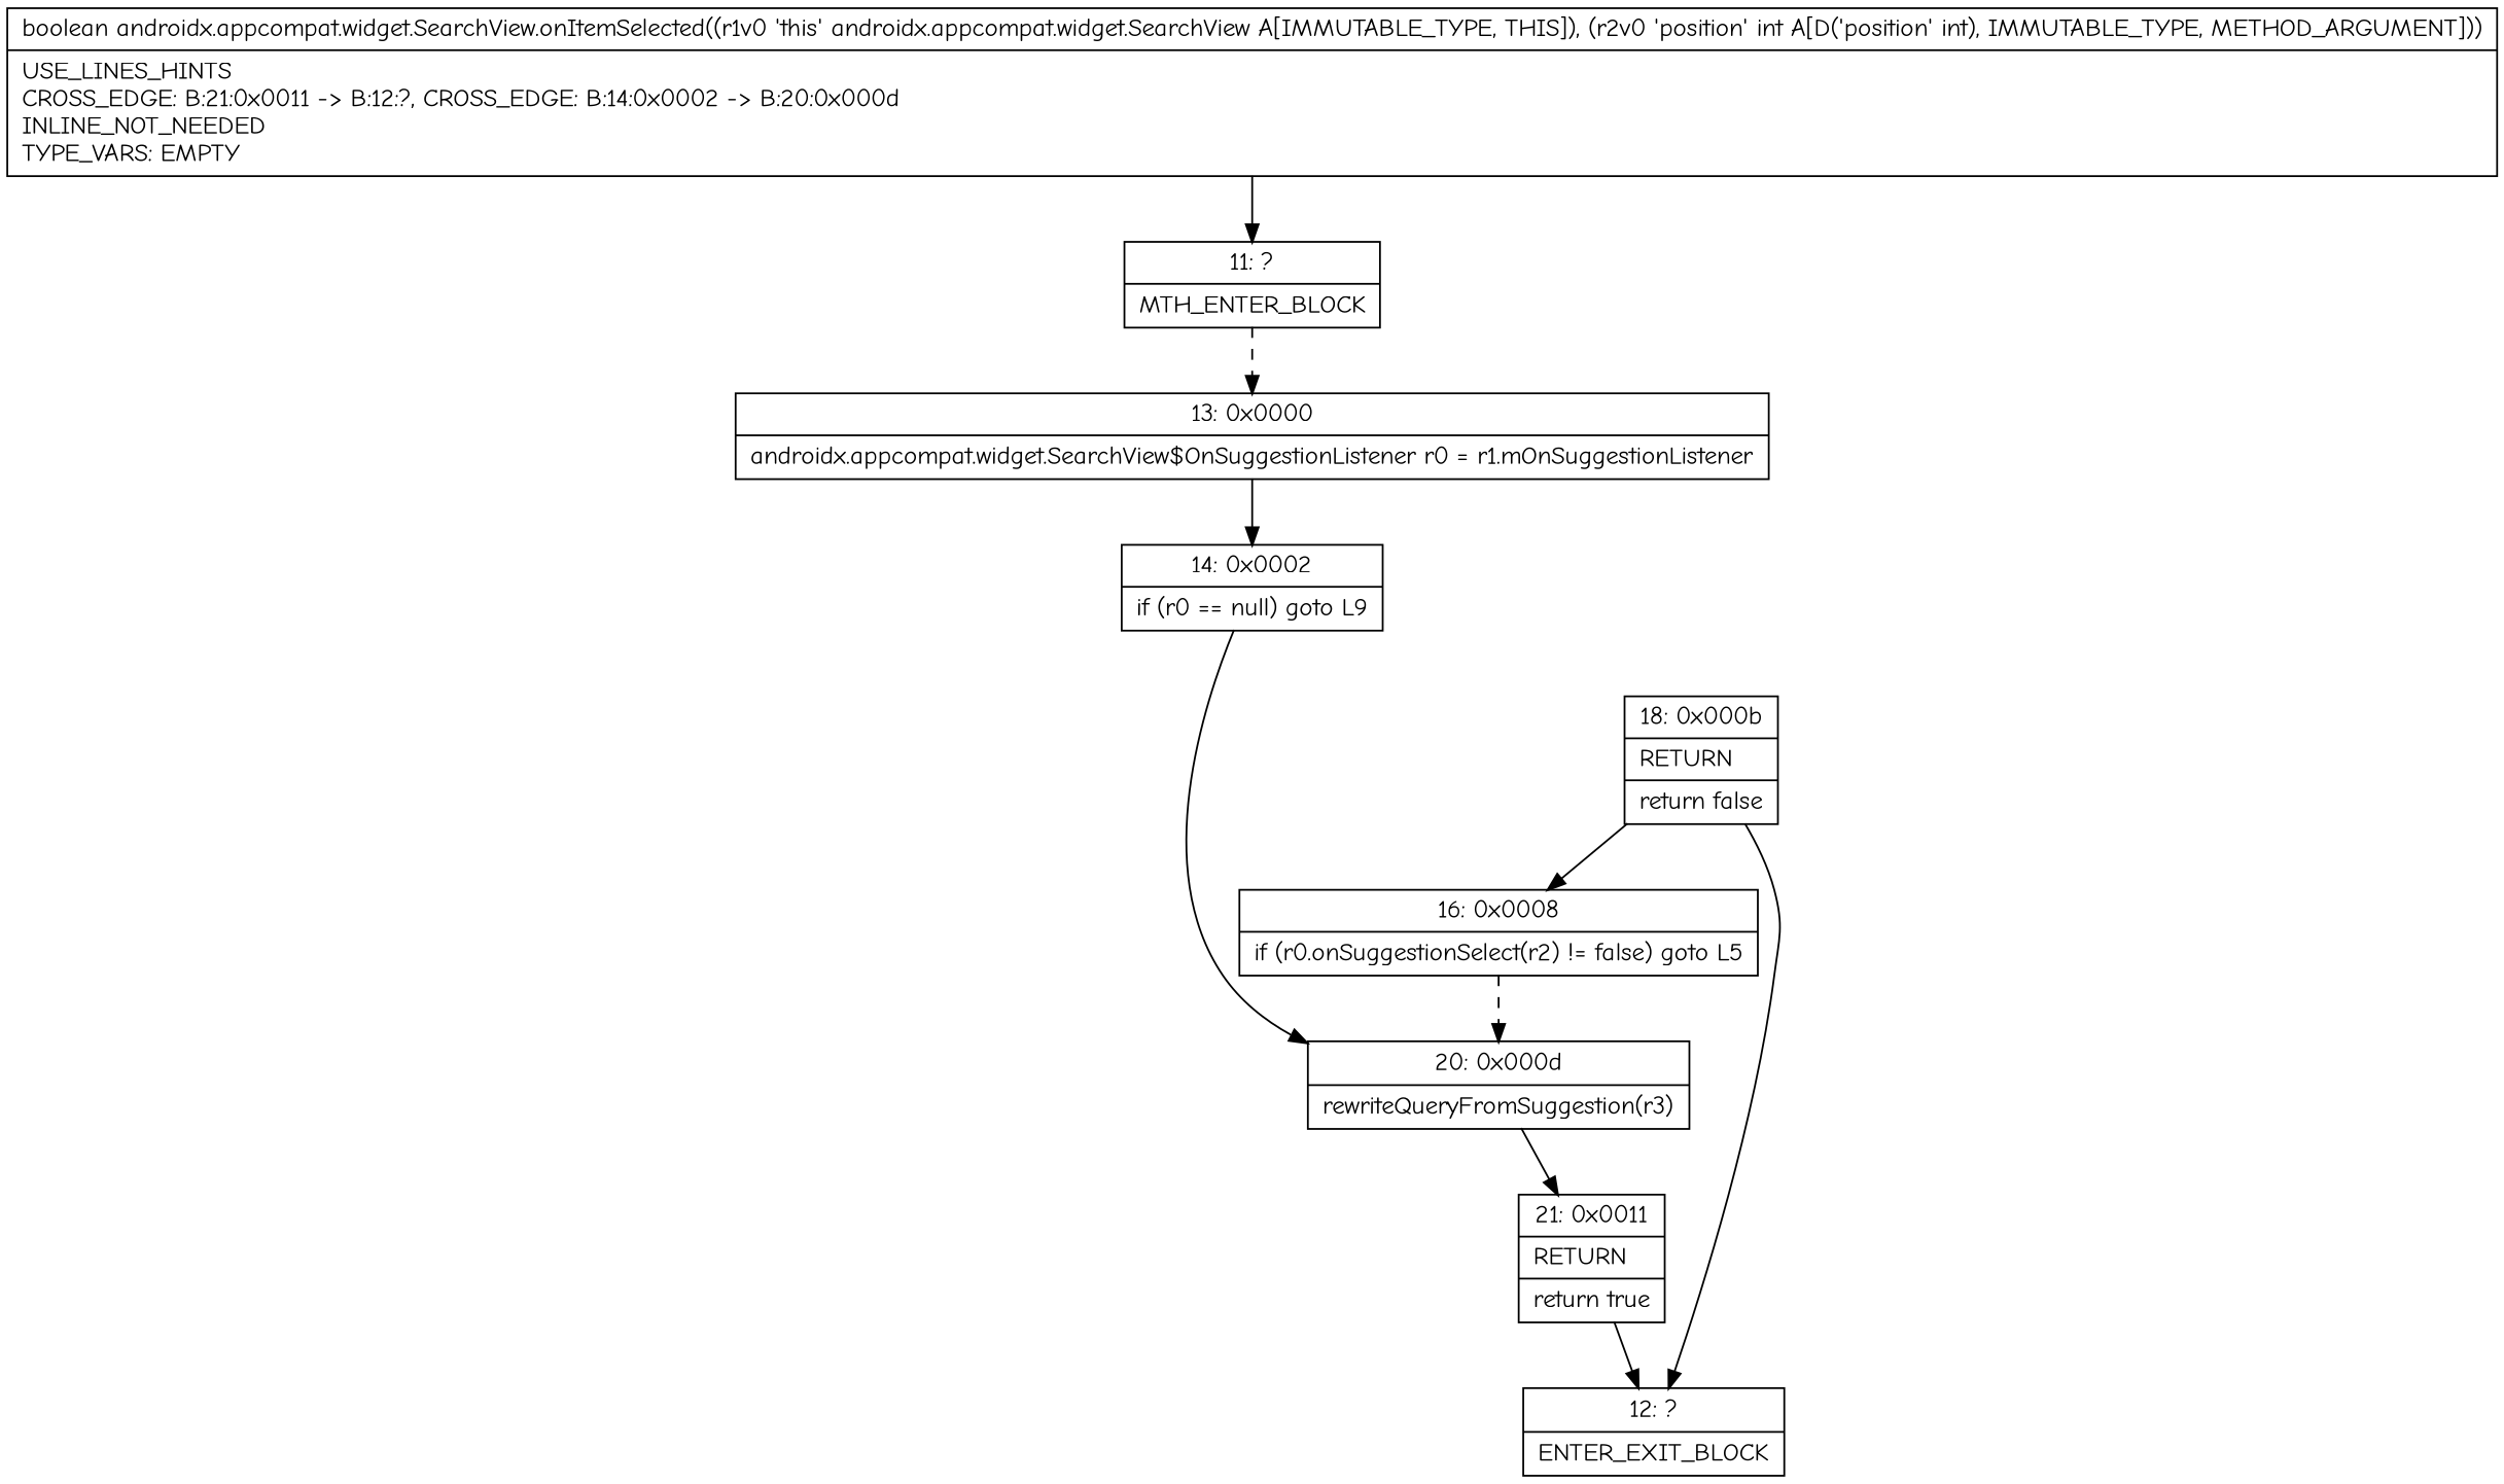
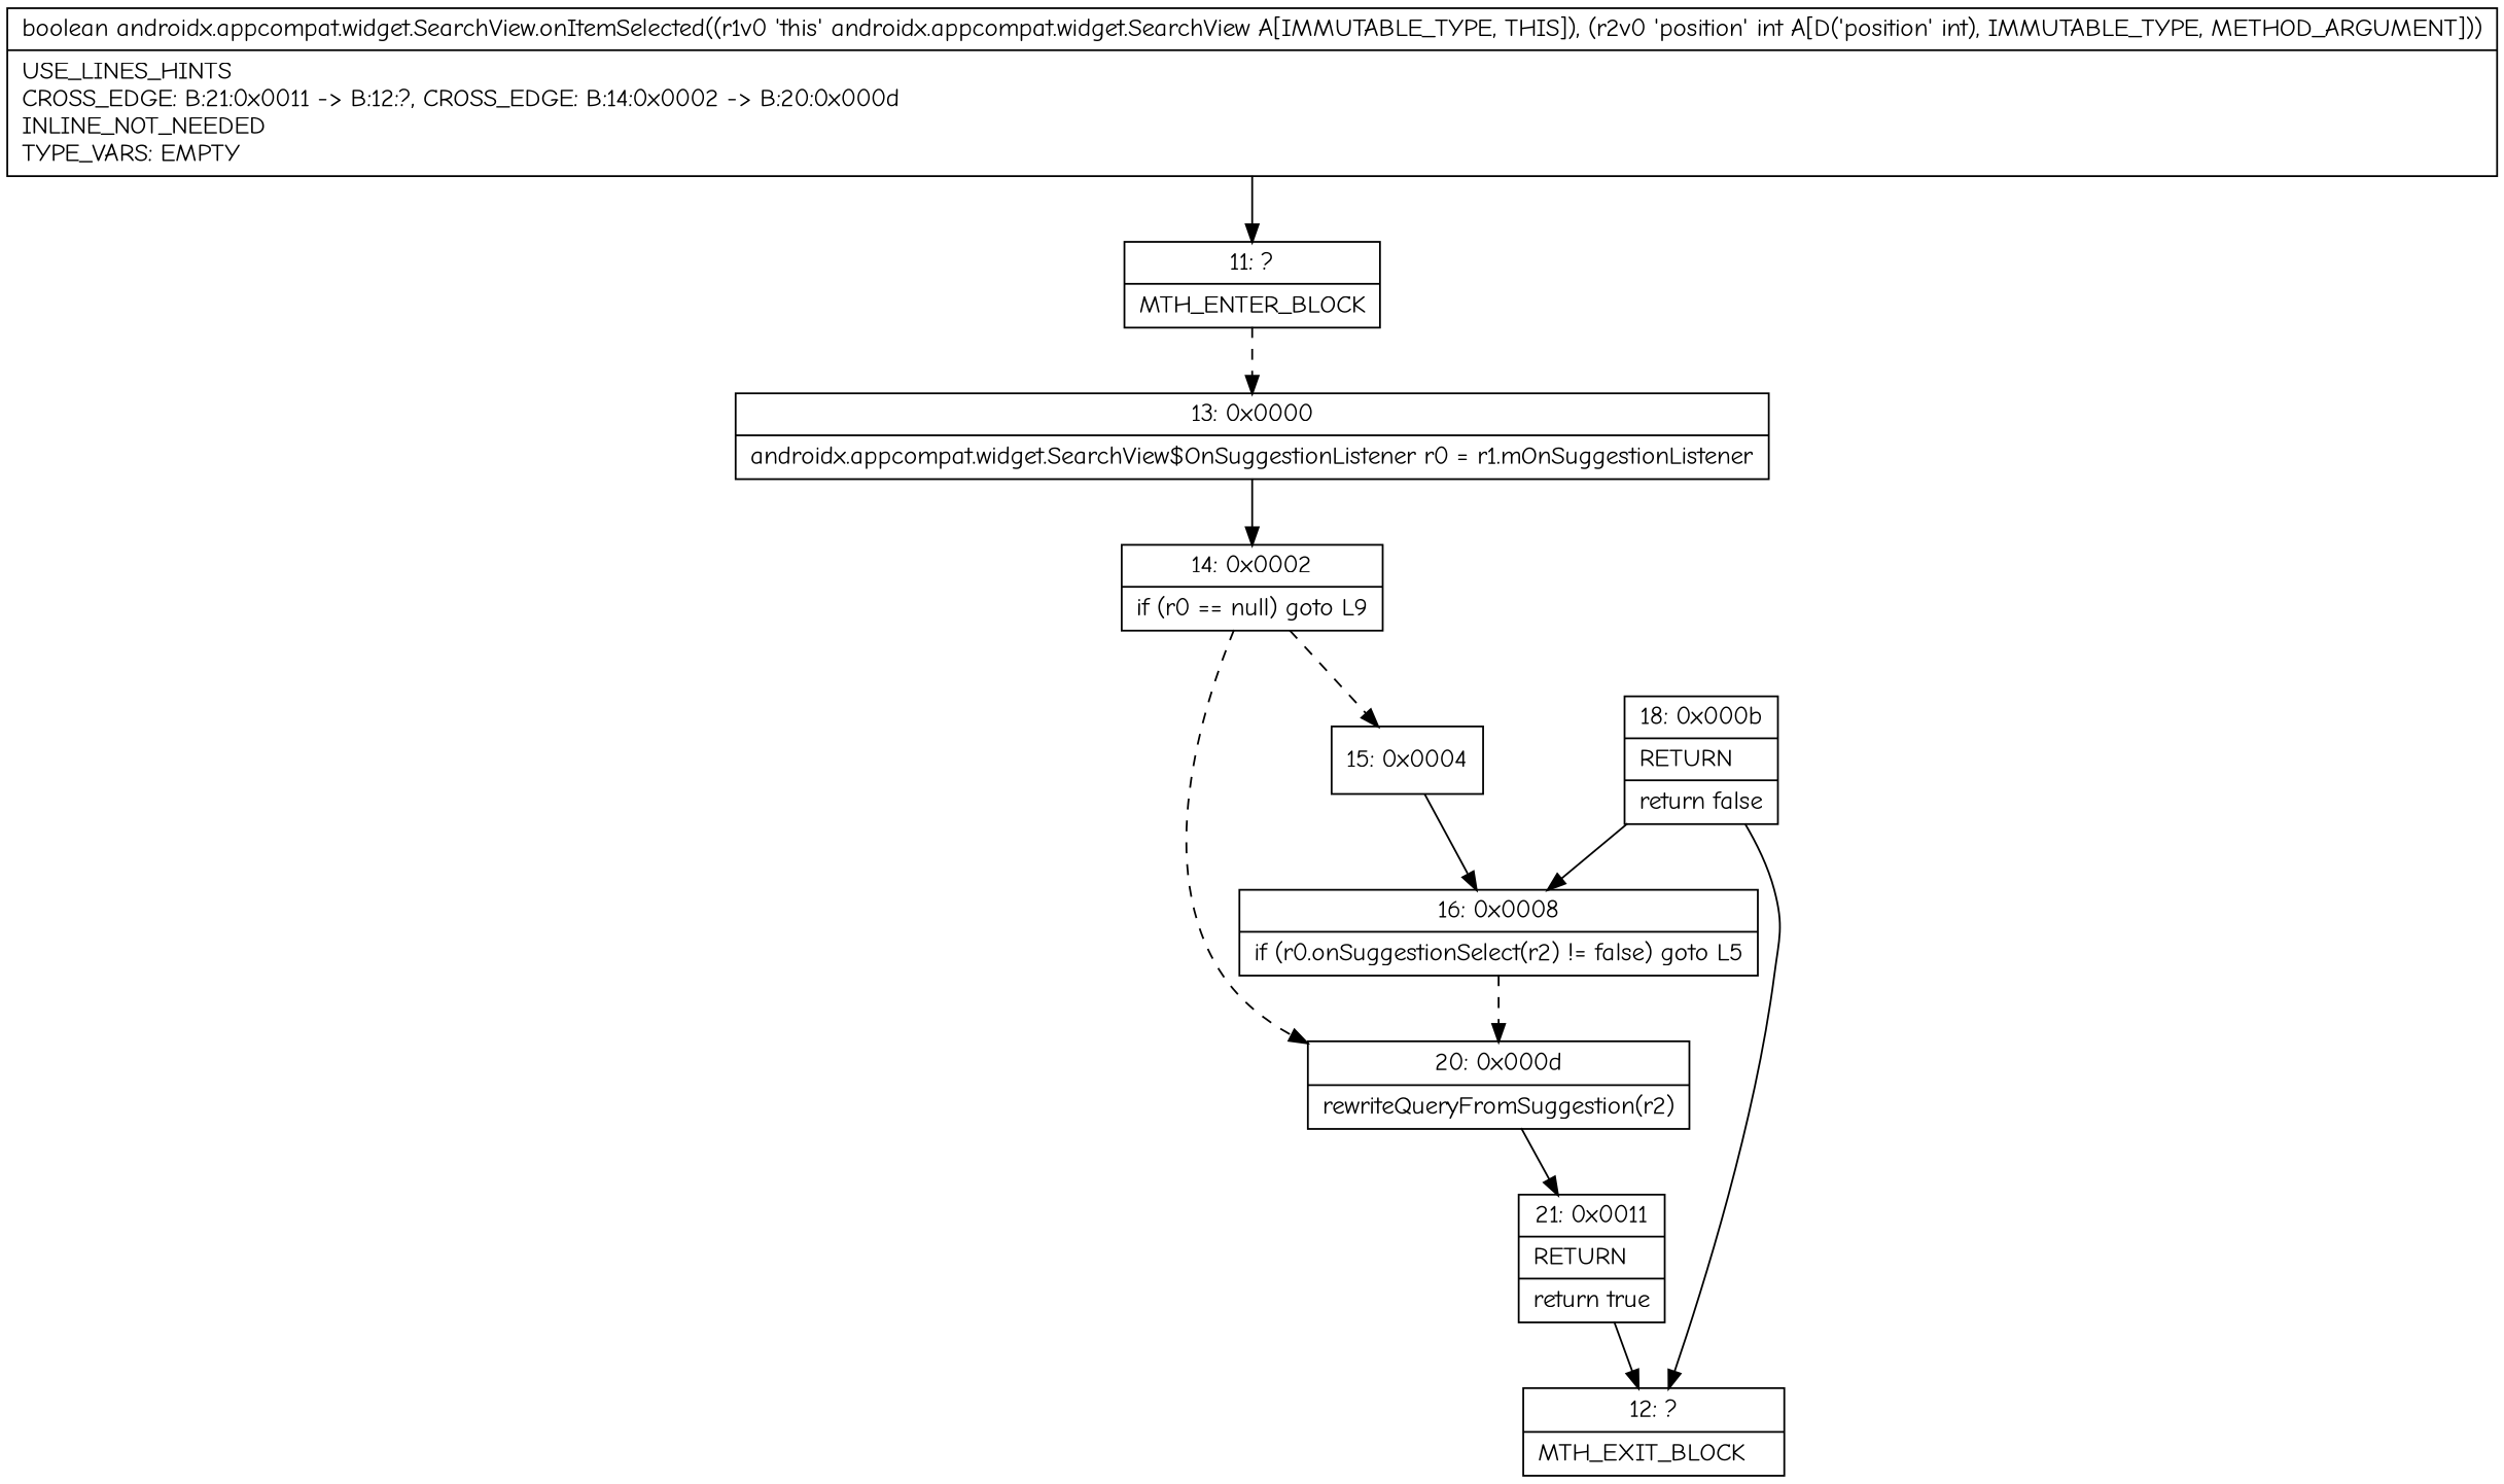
  digraph {
    fontname="Comic Neue"
    node [fontname="Comic Neue" shape=record]
    edge [fontname="Comic Neue"]
    n1 [label="{11\:\ ?|MTH_ENTER_BLOCK\l}"]
    n2 [label="{13\:\ 0x0000|androidx.appcompat.widget.SearchView$OnSuggestionListener r0 = r1.mOnSuggestionListener\l}"]
    n3 [label="{14\:\ 0x0002|if (r0 == null) goto L9\l}"]
-   n5 [label="{20\:\ 0x000d|rewriteQueryFromSuggestion(r3)\l}"]
+   n4 [label="{15\:\ 0x0004}"]
+   n5 [label="{20\:\ 0x000d|rewriteQueryFromSuggestion(r2)\l}"]
    n6 [label="{16\:\ 0x0008|if (r0.onSuggestionSelect(r2) != false) goto L5\l}"]
    n7 [label="{21\:\ 0x0011|RETURN\l|return true\l}"]
    n8 [label="{18\:\ 0x000b|RETURN\l|return false\l}"]
-   n9 [label="{12\:\ ?|ENTER_EXIT_BLOCK\l}"]
+   n9 [label="{12\:\ ?|MTH_EXIT_BLOCK\l}"]
    n10 [label="{boolean androidx.appcompat.widget.SearchView.onItemSelected((r1v0 'this' androidx.appcompat.widget.SearchView A[IMMUTABLE_TYPE, THIS]), (r2v0 'position' int A[D('position' int), IMMUTABLE_TYPE, METHOD_ARGUMENT]))  | USE_LINES_HINTS\lCROSS_EDGE: B:21:0x0011 \-\> B:12:?, CROSS_EDGE: B:14:0x0002 \-\> B:20:0x000d\lINLINE_NOT_NEEDED\lTYPE_VARS: EMPTY\l}"]
    n1 -> n2 [style=dashed]
    n2 -> n3
-   n3 -> n5
+   n3 -> n4 [style=dashed]
+   n3 -> n5 [style=dashed]
+   n4 -> n6
    n5 -> n7
    n6 -> n5 [style=dashed]
    n7 -> n9
    n8 -> n6
    n8 -> n9
    n10 -> n1
  }
